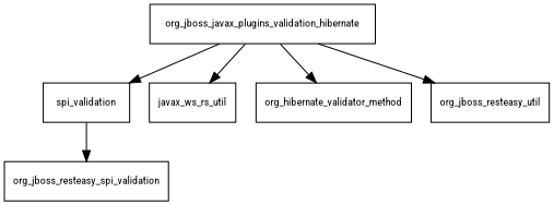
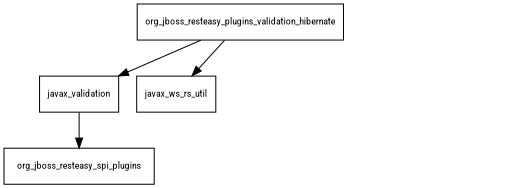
  digraph {
    fontname="Roboto Condensed"
    node [fontname="Roboto Condensed" fontsize=10.0 shape=box]
    edge [fontname="Roboto Condensed"]
-   org_jboss_resteasy_plugins_validation_hibernate [label=org_jboss_javax_plugins_validation_hibernate]
-   javax_validation [label=spi_validation]
+   org_jboss_resteasy_plugins_validation_hibernate
+   javax_validation
    n3 [label=javax_ws_rs_util]
-   org_hibernate_validator_method
-   org_jboss_resteasy_util
-   org_jboss_resteasy_spi_validation
+   org_jboss_resteasy_spi_validation [label=org_jboss_resteasy_spi_plugins]
    org_jboss_resteasy_plugins_validation_hibernate -> javax_validation
    org_jboss_resteasy_plugins_validation_hibernate -> n3
-   org_jboss_resteasy_plugins_validation_hibernate -> org_hibernate_validator_method
-   org_jboss_resteasy_plugins_validation_hibernate -> org_jboss_resteasy_util
    javax_validation -> org_jboss_resteasy_spi_validation
  }
